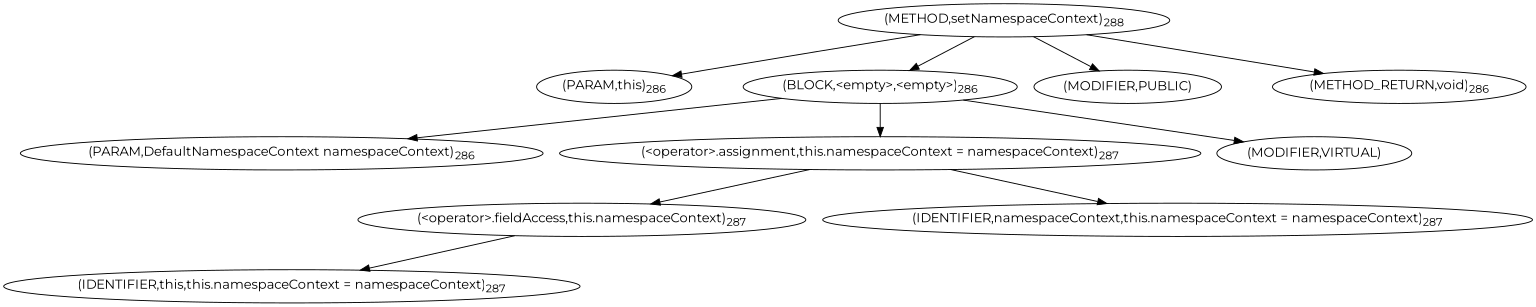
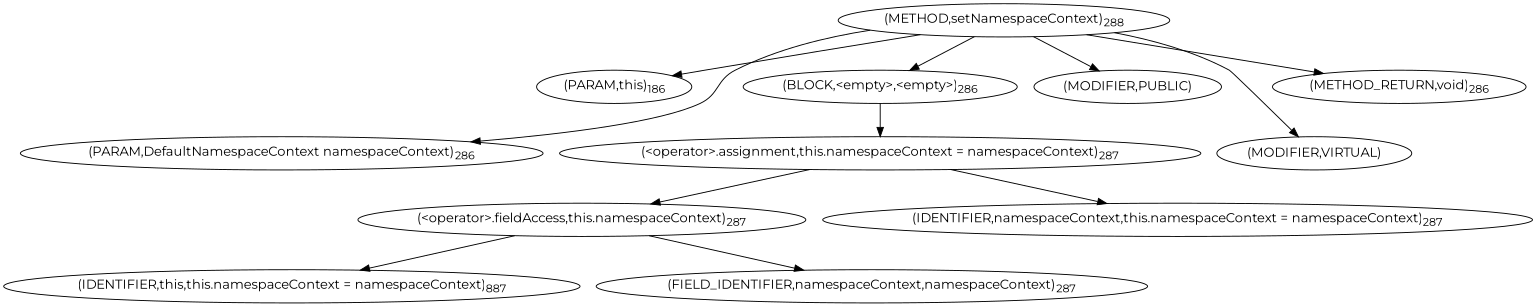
  digraph {
    fontname=Montserrat
    node [fontname=Montserrat]
    edge [fontname=Montserrat]
    n1 [label=<(METHOD,setNamespaceContext)<SUB>288</SUB>>]
-   n2 [label=<(PARAM,this)<SUB>286</SUB>>]
+   n2 [label=<(PARAM,this)<SUB>186</SUB>>]
    n3 [label=<(PARAM,DefaultNamespaceContext namespaceContext)<SUB>286</SUB>>]
    n4 [label=<(BLOCK,&lt;empty&gt;,&lt;empty&gt;)<SUB>286</SUB>>]
    n5 [label=<(MODIFIER,PUBLIC)>]
    n6 [label=<(MODIFIER,VIRTUAL)>]
    n7 [label=<(METHOD_RETURN,void)<SUB>286</SUB>>]
    n8 [label=<(&lt;operator&gt;.assignment,this.namespaceContext = namespaceContext)<SUB>287</SUB>>]
    n9 [label=<(&lt;operator&gt;.fieldAccess,this.namespaceContext)<SUB>287</SUB>>]
    n10 [label=<(IDENTIFIER,namespaceContext,this.namespaceContext = namespaceContext)<SUB>287</SUB>>]
-   n11 [label=<(IDENTIFIER,this,this.namespaceContext = namespaceContext)<SUB>287</SUB>>]
+   n11 [label=<(IDENTIFIER,this,this.namespaceContext = namespaceContext)<SUB>887</SUB>>]
+   n12 [label=<(FIELD_IDENTIFIER,namespaceContext,namespaceContext)<SUB>287</SUB>>]
    n1 -> n2
-   n4 -> n3
+   n1 -> n3
    n1 -> n4
    n1 -> n5
-   n4 -> n6
+   n1 -> n6
    n1 -> n7
    n4 -> n8
    n8 -> n9
    n8 -> n10
    n9 -> n11
+   n9 -> n12
  }
